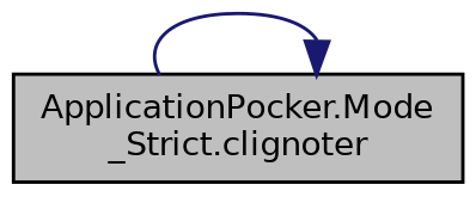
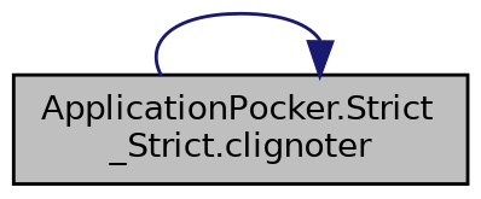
  digraph {
    rankdir=LR
-   n1 [color=black fillcolor=grey75 fontcolor=black fontname=Helvetica fontsize=10 height=0.2 label="ApplicationPocker.Mode\l_Strict.clignoter" shape=record style=filled width=0.4]
+   n1 [color=black fillcolor=grey75 fontcolor=black fontname=Helvetica fontsize=10 height=0.2 label="ApplicationPocker.Strict\l_Strict.clignoter" shape=record style=filled width=0.4]
    n1 -> n1 [color=midnightblue fontname=Helvetica fontsize=10 labelfontname=Helvetica labelfontsize=10 style=solid]
  }
